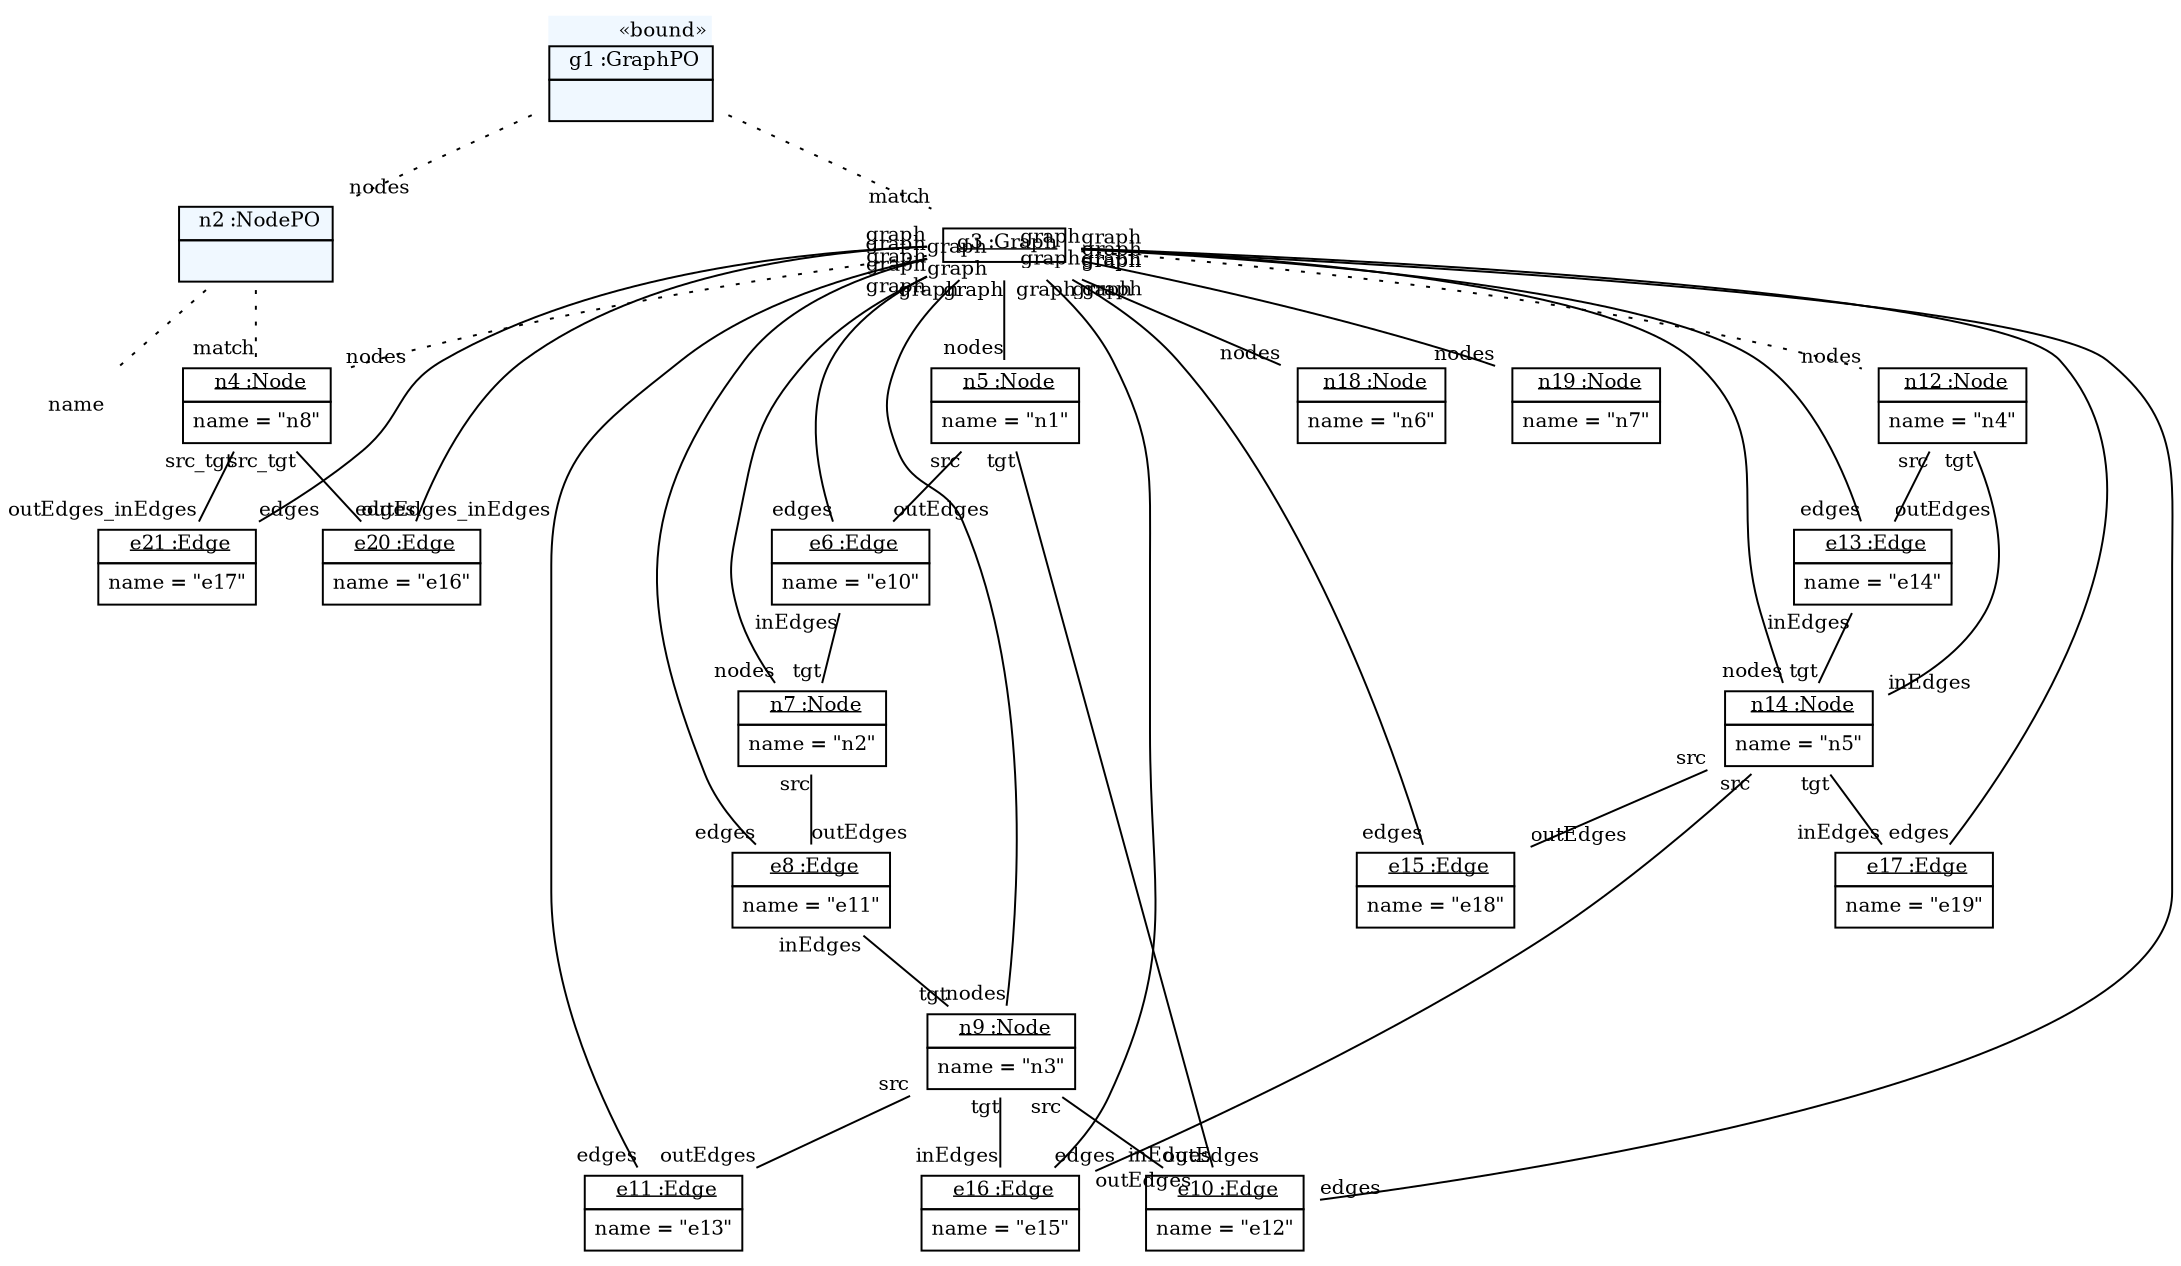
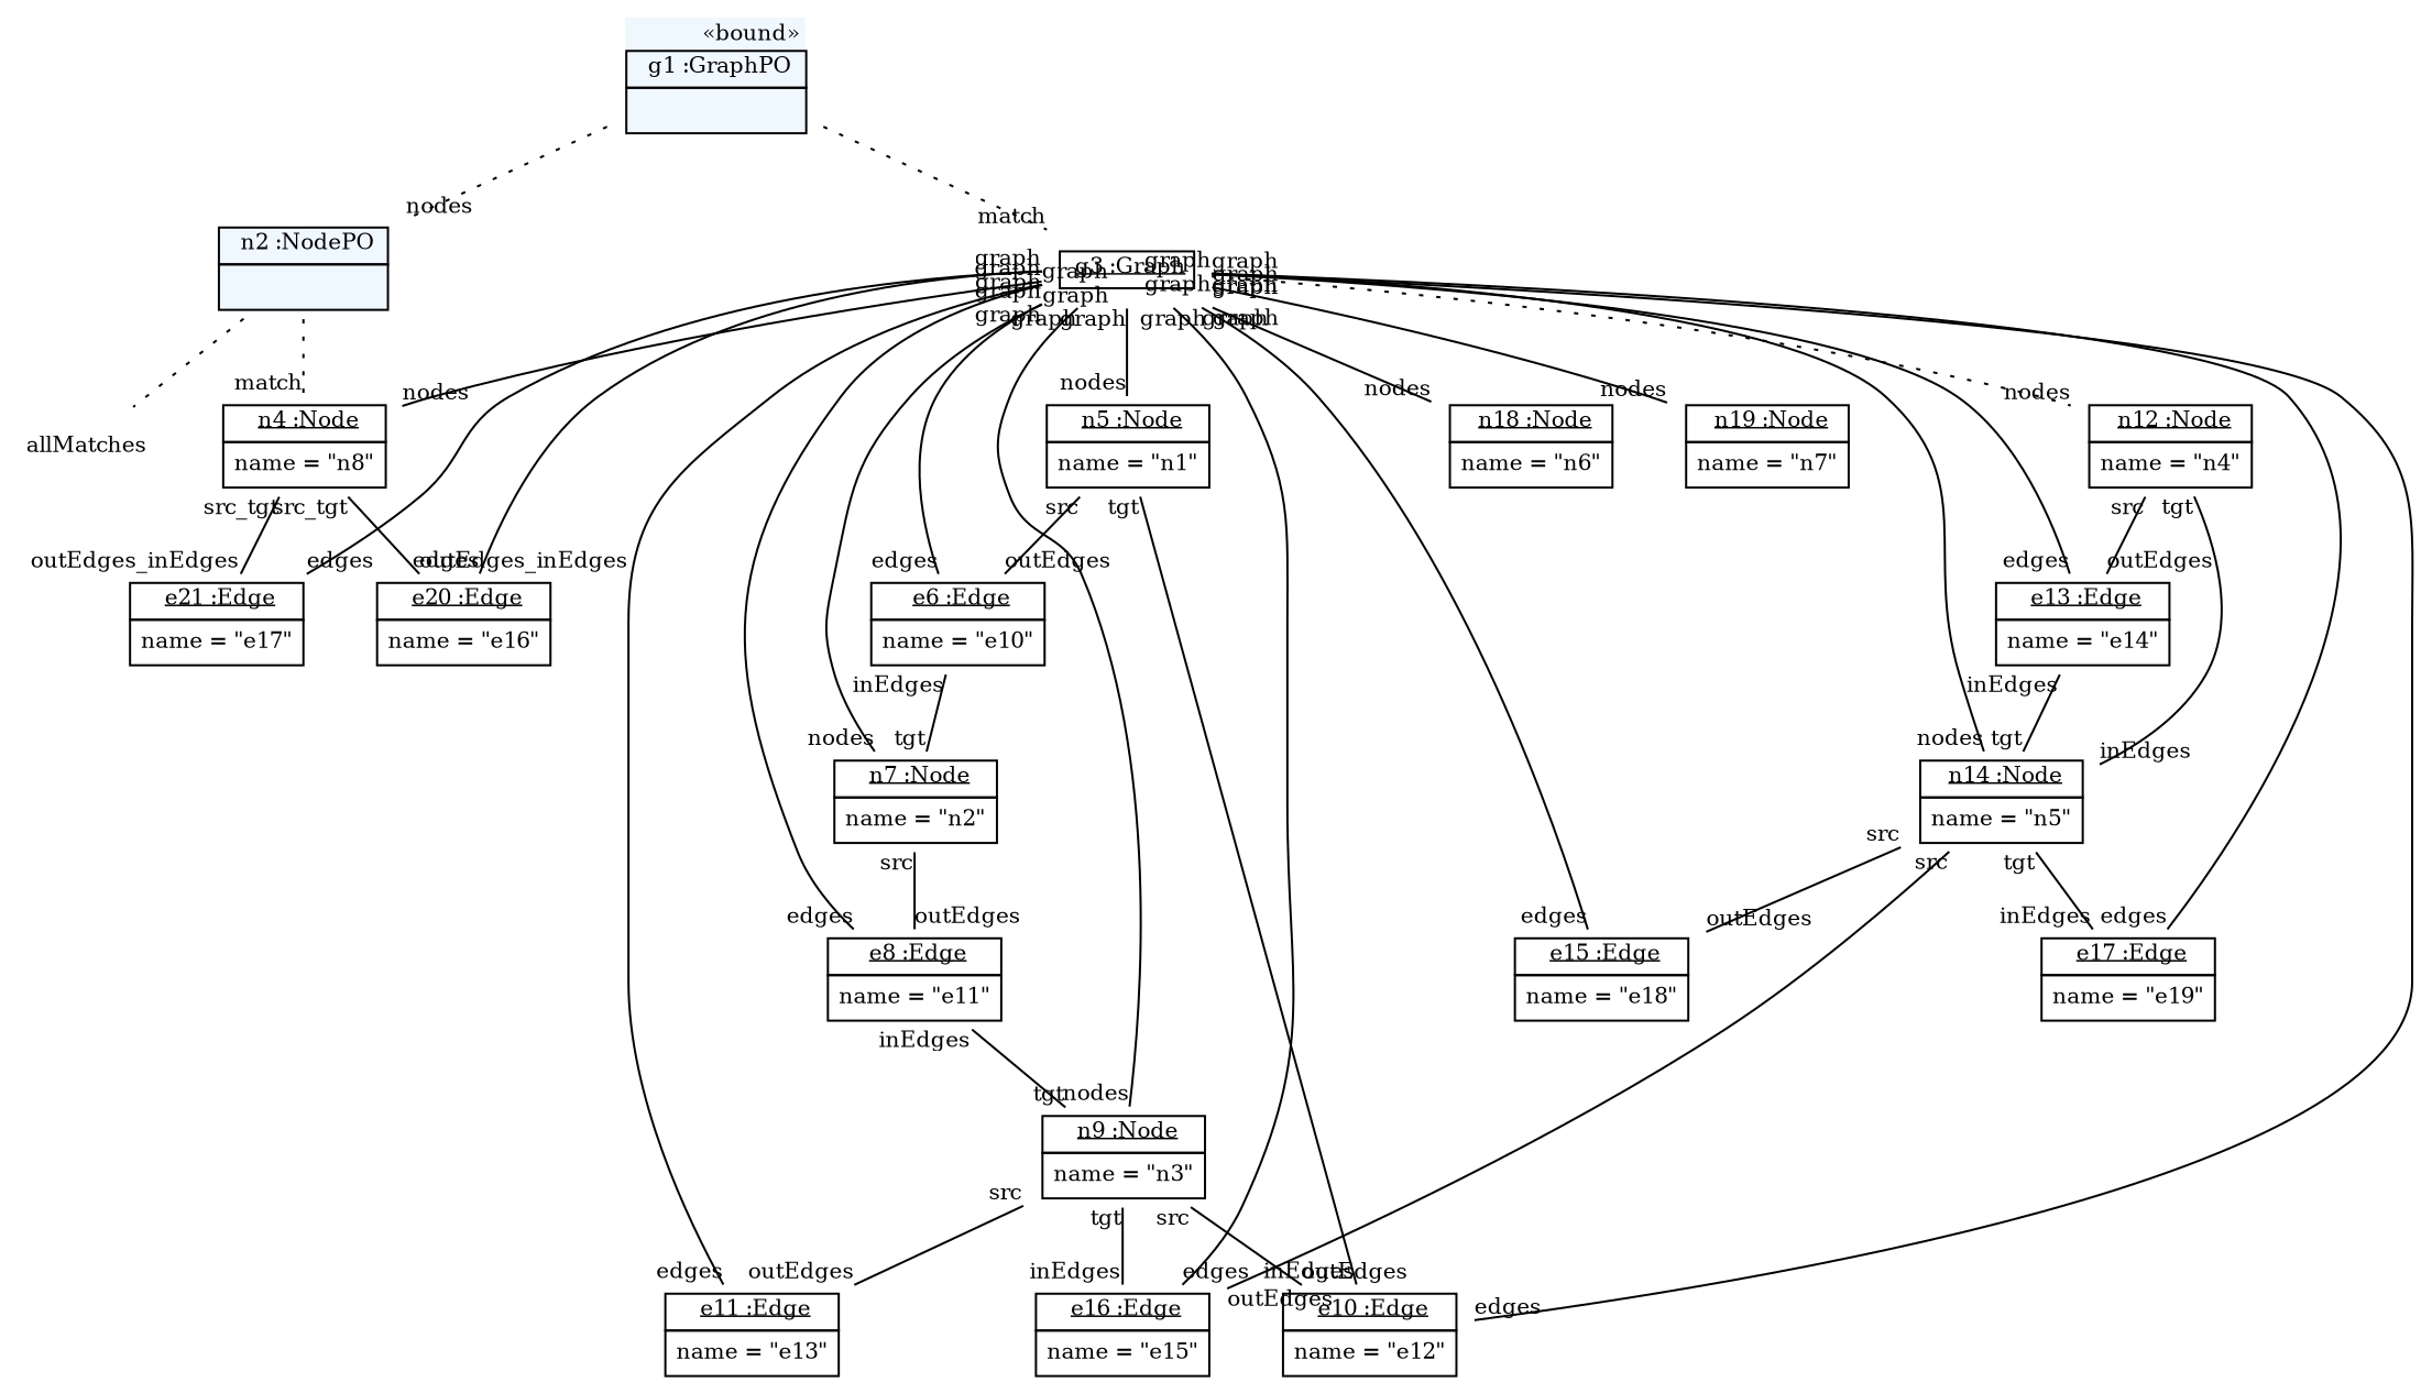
  graph {
    node [fontsize=10 shape=none]
    edge [fontsize=10 headlabel=edges taillabel="graph"]
    n1 [label=<<table border='0' cellborder='1' cellspacing='0' color='black' bgcolor='aliceblue'> <tr> <td border='0' align='right'><font color='black'>&laquo;bound&raquo;</font></td></tr> <tr> <td align='center'> <font color='black'> g1 :GraphPO </font></td></tr> <tr> <td align='left'> <table border='0' cellborder='0' cellspacing='0' color='black'> <tr> <td>  </td></tr></table></td></tr></table>>]
    n2 [label=<<table border='0' cellborder='1' cellspacing='0' color='black' bgcolor='aliceblue'>  <tr> <td align='center'> <font color='black'> n2 :NodePO </font></td></tr> <tr> <td align='left'> <table border='0' cellborder='0' cellspacing='0' color='black'> <tr> <td>  </td></tr></table></td></tr></table>>]
    n3 [label=<<table border='0' cellborder='1' cellspacing='0'> <tr> <td> <u>g3 :Graph</u></td></tr></table>>]
-   n4 [label=name]
+   n4 [label=allMatches]
    n5 [label=<<table border='0' cellborder='1' cellspacing='0'> <tr> <td> <u>n4 :Node</u></td></tr><tr><td><table border='0' cellborder='0' cellspacing='0'><tr><td>name = "n8"</td></tr></table></td></tr></table>>]
    n6 [label=<<table border='0' cellborder='1' cellspacing='0'> <tr> <td> <u>n5 :Node</u></td></tr><tr><td><table border='0' cellborder='0' cellspacing='0'><tr><td>name = "n1"</td></tr></table></td></tr></table>>]
    n7 [label=<<table border='0' cellborder='1' cellspacing='0'> <tr> <td> <u>e6 :Edge</u></td></tr><tr><td><table border='0' cellborder='0' cellspacing='0'><tr><td>name = "e10"</td></tr></table></td></tr></table>>]
    n8 [label=<<table border='0' cellborder='1' cellspacing='0'> <tr> <td> <u>n7 :Node</u></td></tr><tr><td><table border='0' cellborder='0' cellspacing='0'><tr><td>name = "n2"</td></tr></table></td></tr></table>>]
    n9 [label=<<table border='0' cellborder='1' cellspacing='0'> <tr> <td> <u>e8 :Edge</u></td></tr><tr><td><table border='0' cellborder='0' cellspacing='0'><tr><td>name = "e11"</td></tr></table></td></tr></table>>]
    n10 [label=<<table border='0' cellborder='1' cellspacing='0'> <tr> <td> <u>n9 :Node</u></td></tr><tr><td><table border='0' cellborder='0' cellspacing='0'><tr><td>name = "n3"</td></tr></table></td></tr></table>>]
    n11 [label=<<table border='0' cellborder='1' cellspacing='0'> <tr> <td> <u>e10 :Edge</u></td></tr><tr><td><table border='0' cellborder='0' cellspacing='0'><tr><td>name = "e12"</td></tr></table></td></tr></table>>]
    n12 [label=<<table border='0' cellborder='1' cellspacing='0'> <tr> <td> <u>e11 :Edge</u></td></tr><tr><td><table border='0' cellborder='0' cellspacing='0'><tr><td>name = "e13"</td></tr></table></td></tr></table>>]
    n13 [label=<<table border='0' cellborder='1' cellspacing='0'> <tr> <td> <u>n12 :Node</u></td></tr><tr><td><table border='0' cellborder='0' cellspacing='0'><tr><td>name = "n4"</td></tr></table></td></tr></table>>]
    n14 [label=<<table border='0' cellborder='1' cellspacing='0'> <tr> <td> <u>e13 :Edge</u></td></tr><tr><td><table border='0' cellborder='0' cellspacing='0'><tr><td>name = "e14"</td></tr></table></td></tr></table>>]
    n15 [label=<<table border='0' cellborder='1' cellspacing='0'> <tr> <td> <u>n14 :Node</u></td></tr><tr><td><table border='0' cellborder='0' cellspacing='0'><tr><td>name = "n5"</td></tr></table></td></tr></table>>]
    n16 [label=<<table border='0' cellborder='1' cellspacing='0'> <tr> <td> <u>e15 :Edge</u></td></tr><tr><td><table border='0' cellborder='0' cellspacing='0'><tr><td>name = "e18"</td></tr></table></td></tr></table>>]
    n17 [label=<<table border='0' cellborder='1' cellspacing='0'> <tr> <td> <u>e16 :Edge</u></td></tr><tr><td><table border='0' cellborder='0' cellspacing='0'><tr><td>name = "e15"</td></tr></table></td></tr></table>>]
    n18 [label=<<table border='0' cellborder='1' cellspacing='0'> <tr> <td> <u>e17 :Edge</u></td></tr><tr><td><table border='0' cellborder='0' cellspacing='0'><tr><td>name = "e19"</td></tr></table></td></tr></table>>]
    n19 [label=<<table border='0' cellborder='1' cellspacing='0'> <tr> <td> <u>n18 :Node</u></td></tr><tr><td><table border='0' cellborder='0' cellspacing='0'><tr><td>name = "n6"</td></tr></table></td></tr></table>>]
    n20 [label=<<table border='0' cellborder='1' cellspacing='0'> <tr> <td> <u>n19 :Node</u></td></tr><tr><td><table border='0' cellborder='0' cellspacing='0'><tr><td>name = "n7"</td></tr></table></td></tr></table>>]
    n21 [label=<<table border='0' cellborder='1' cellspacing='0'> <tr> <td> <u>e20 :Edge</u></td></tr><tr><td><table border='0' cellborder='0' cellspacing='0'><tr><td>name = "e16"</td></tr></table></td></tr></table>>]
    n22 [label=<<table border='0' cellborder='1' cellspacing='0'> <tr> <td> <u>e21 :Edge</u></td></tr><tr><td><table border='0' cellborder='0' cellspacing='0'><tr><td>name = "e17"</td></tr></table></td></tr></table>>]
    n1 -- n2 [color=black fontcolor=black headlabel=nodes style=dotted taillabel=""]
    n1 -- n3 [color=black fontcolor=black headlabel=match style=dotted taillabel=""]
    n2 -- n4 [style=dotted headlabel="" taillabel=""]
    n2 -- n5 [color=black fontcolor=black headlabel=match style=dotted taillabel=""]
-   n3 -- n5 [headlabel=nodes style=dotted]
+   n3 -- n5 [headlabel=nodes]
    n3 -- n6 [headlabel=nodes]
    n3 -- n7
    n3 -- n8 [headlabel=nodes]
    n3 -- n9
    n3 -- n10 [headlabel=nodes]
    n3 -- n11
    n3 -- n12
    n3 -- n13 [headlabel=nodes style=dotted]
    n3 -- n14
    n3 -- n15 [headlabel=nodes]
    n3 -- n16
    n3 -- n17
    n3 -- n18
    n3 -- n19 [headlabel=nodes]
    n3 -- n20 [headlabel=nodes]
    n3 -- n21
    n3 -- n22
    n5 -- n21 [headlabel=outEdges_inEdges taillabel=src_tgt]
    n5 -- n22 [headlabel=outEdges_inEdges taillabel=src_tgt]
    n6 -- n7 [headlabel=outEdges taillabel=src]
    n6 -- n11 [headlabel=inEdges taillabel=tgt]
    n7 -- n8 [headlabel=tgt taillabel=inEdges]
    n8 -- n9 [headlabel=outEdges taillabel=src]
    n9 -- n10 [headlabel=tgt taillabel=inEdges]
    n10 -- n11 [headlabel=outEdges taillabel=src]
    n10 -- n12 [headlabel=outEdges taillabel=src]
    n10 -- n17 [headlabel=inEdges taillabel=tgt]
    n13 -- n14 [headlabel=outEdges taillabel=src]
    n14 -- n15 [headlabel=tgt taillabel=inEdges]
    n15 -- n13 [headlabel=tgt taillabel=inEdges]
    n15 -- n16 [headlabel=outEdges taillabel=src]
    n15 -- n17 [headlabel=outEdges taillabel=src]
    n15 -- n18 [headlabel=inEdges taillabel=tgt]
  }
